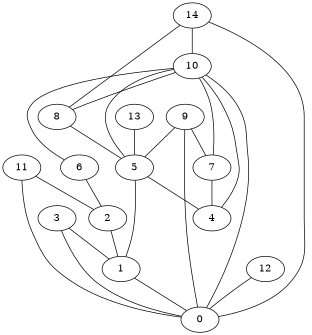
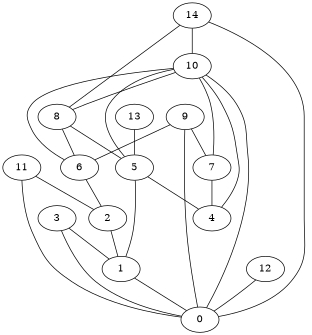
  digraph {
    rankdir=BT
    edge [arrowhead=both]
    0
    1
    3
    9
    10
    11
    12
    14
    2
    5
    6
    13
    8
    4
    7
    0 -> 1
    0 -> 3
    0 -> 9
    0 -> 10
    0 -> 11
-   0 -> 12
+   12 -> 0
    0 -> 14
    1 -> 3
    1 -> 2
    1 -> 5
    10 -> 14
    2 -> 11
    2 -> 6
    5 -> 10
    5 -> 13
    5 -> 8
-   5 -> 9
+   6 -> 9
    6 -> 10
+   6 -> 8
    8 -> 10
    8 -> 14
    4 -> 10
    4 -> 5
    4 -> 7
    7 -> 9
    7 -> 10
  }
